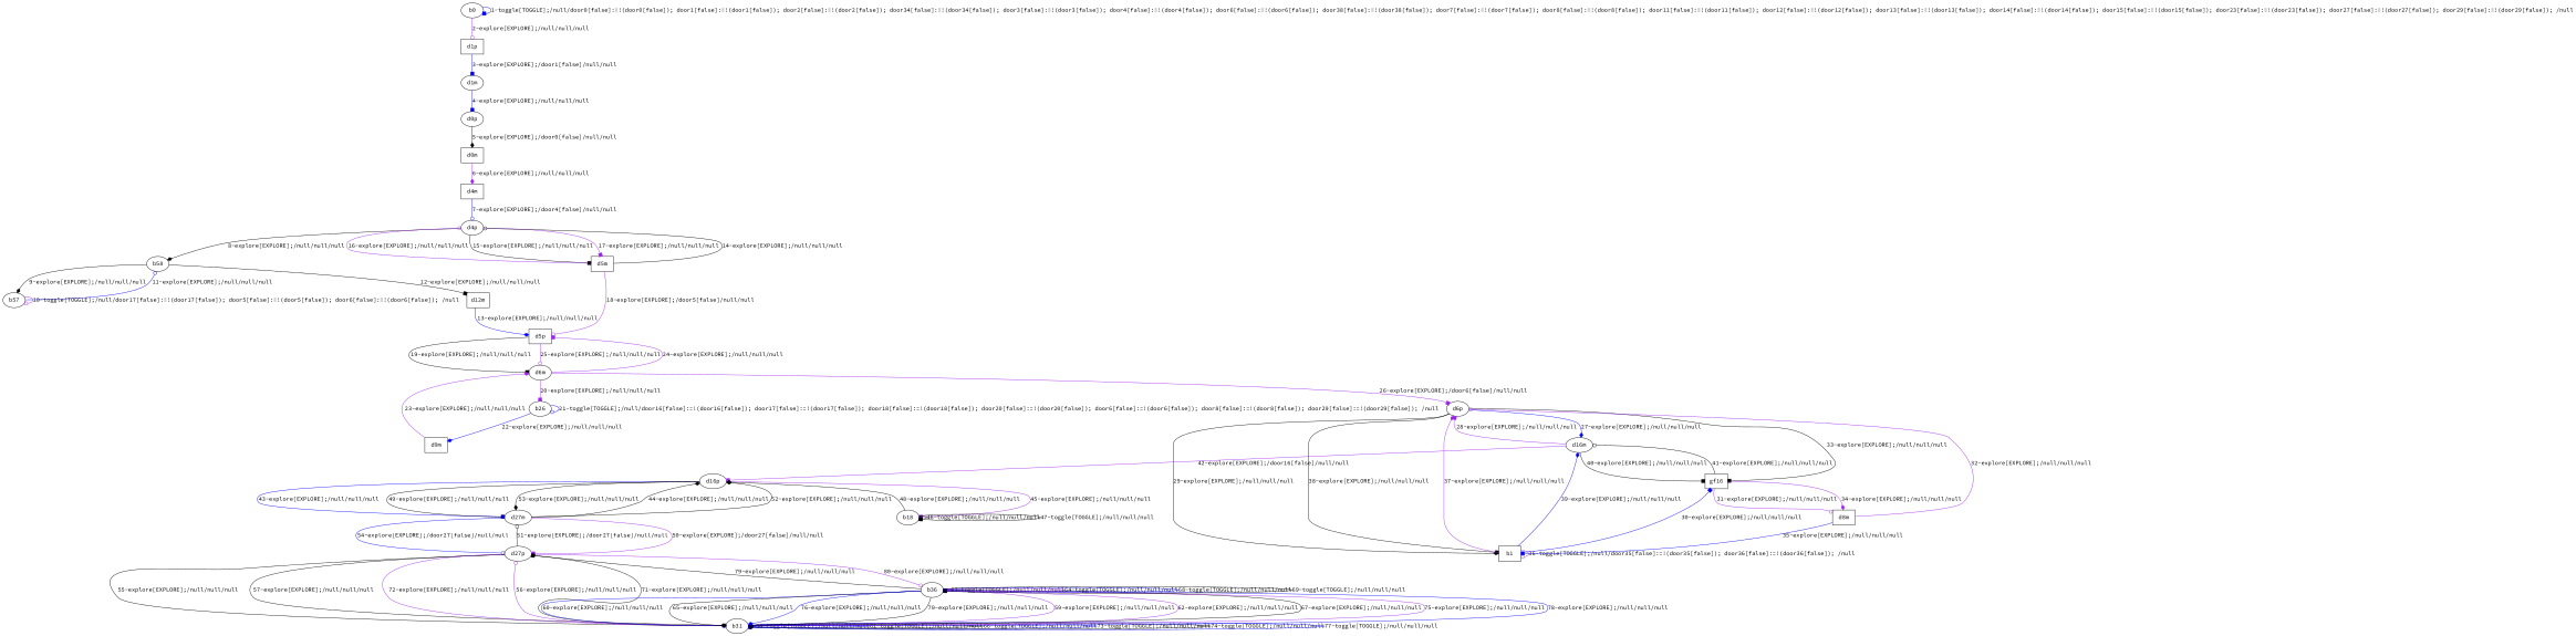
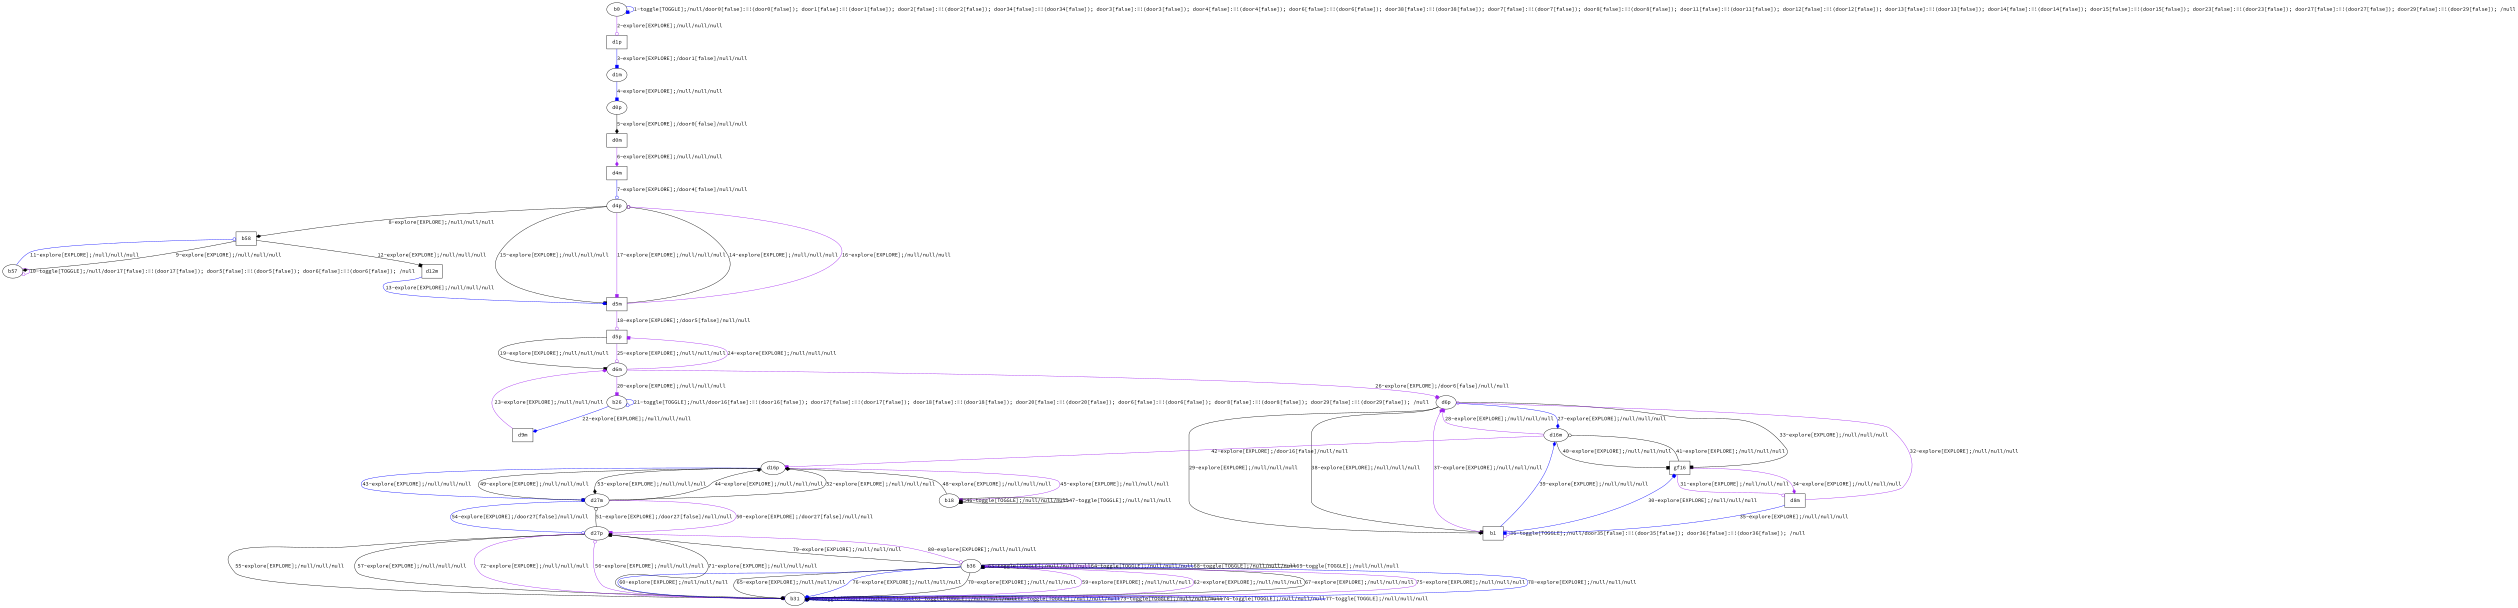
  digraph {
    fontname="Source Code Pro"
    node [fontname="Source Code Pro" shape=ellipse]
    edge [arrowhead=odot color=black fontname="Source Code Pro"]
    b0
    d1p [shape=box]
    d1m
    d0p
    d0m [shape=box]
    d4m [shape=box]
    d4p
-   b58
+   b58 [shape=box]
    d5m [shape=box]
    b57
    d12m [shape=box]
    d5p [shape=box]
    d6m
    b26
    d6p
    d9m [shape=box]
    d16m
    b1 [shape=box]
    n19 [label=gf16 shape=box]
    d16p
    d8m [shape=box]
    d27m
    b18
    d27p
    n25 [label=b31]
    b36
    b0 -> b0 [arrowhead=box color=blue label="1-toggle[TOGGLE];/null/door0[false]:=!(door0[false]); door1[false]:=!(door1[false]); door2[false]:=!(door2[false]); door34[false]:=!(door34[false]); door3[false]:=!(door3[false]); door4[false]:=!(door4[false]); door6[false]:=!(door6[false]); door38[false]:=!(door38[false]); door7[false]:=!(door7[false]); door8[false]:=!(door8[false]); door11[false]:=!(door11[false]); door12[false]:=!(door12[false]); door13[false]:=!(door13[false]); door14[false]:=!(door14[false]); door15[false]:=!(door15[false]); door23[false]:=!(door23[false]); door27[false]:=!(door27[false]); door29[false]:=!(door29[false]); /null"]
    b0 -> d1p [color=purple label="2-explore[EXPLORE];/null/null/null"]
    d1p -> d1m [arrowhead=box color=blue label="3-explore[EXPLORE];/door1[false]/null/null"]
    d1m -> d0p [arrowhead=box color=blue label="4-explore[EXPLORE];/null/null/null"]
    d0p -> d0m [arrowhead=diamond label="5-explore[EXPLORE];/door0[false]/null/null"]
    d0m -> d4m [arrowhead=diamond color=purple label="6-explore[EXPLORE];/null/null/null"]
    d4m -> d4p [color=blue label="7-explore[EXPLORE];/door4[false]/null/null"]
    d4p -> b58 [arrowhead=diamond label="8-explore[EXPLORE];/null/null/null"]
    d4p -> d5m [arrowhead=box label="15-explore[EXPLORE];/null/null/null"]
    d4p -> d5m [arrowhead=box color=purple label="17-explore[EXPLORE];/null/null/null"]
    b58 -> b57 [arrowhead=diamond label="9-explore[EXPLORE];/null/null/null"]
    b58 -> d12m [arrowhead=box label="12-explore[EXPLORE];/null/null/null"]
    d5m -> d4p [label="14-explore[EXPLORE];/null/null/null"]
    d5m -> d4p [color=purple label="16-explore[EXPLORE];/null/null/null"]
    d5m -> d5p [color=purple label="18-explore[EXPLORE];/door5[false]/null/null"]
    b57 -> b58 [color=blue label="11-explore[EXPLORE];/null/null/null"]
    b57 -> b57 [color=purple label="10-toggle[TOGGLE];/null/door17[false]:=!(door17[false]); door5[false]:=!(door5[false]); door6[false]:=!(door6[false]); /null"]
-   d12m -> d5p [arrowhead=diamond color=blue label="13-explore[EXPLORE];/null/null/null"]
+   d12m -> d5m [arrowhead=diamond color=blue label="13-explore[EXPLORE];/null/null/null"]
    d5p -> d6m [arrowhead=box label="19-explore[EXPLORE];/null/null/null"]
    d5p -> d6m [color=purple label="25-explore[EXPLORE];/null/null/null"]
    d6m -> d5p [arrowhead=box color=purple label="24-explore[EXPLORE];/null/null/null"]
    d6m -> b26 [arrowhead=box color=purple label="20-explore[EXPLORE];/null/null/null"]
    d6m -> d6p [arrowhead=box color=purple label="26-explore[EXPLORE];/door6[false]/null/null"]
    b26 -> b26 [color=blue label="21-toggle[TOGGLE];/null/door16[false]:=!(door16[false]); door17[false]:=!(door17[false]); door18[false]:=!(door18[false]); door20[false]:=!(door20[false]); door6[false]:=!(door6[false]); door8[false]:=!(door8[false]); door29[false]:=!(door29[false]); /null"]
    b26 -> d9m [arrowhead=diamond color=blue label="22-explore[EXPLORE];/null/null/null"]
    d6p -> d16m [arrowhead=diamond color=blue label="27-explore[EXPLORE];/null/null/null"]
    d6p -> b1 [arrowhead=diamond label="29-explore[EXPLORE];/null/null/null"]
    d6p -> b1 [arrowhead=box label="38-explore[EXPLORE];/null/null/null"]
    d6p -> n19 [arrowhead=box label="33-explore[EXPLORE];/null/null/null"]
    d9m -> d6m [arrowhead=diamond color=purple label="23-explore[EXPLORE];/null/null/null"]
    d16m -> d6p [arrowhead=box color=purple label="28-explore[EXPLORE];/null/null/null"]
    d16m -> n19 [arrowhead=box label="40-explore[EXPLORE];/null/null/null"]
    d16m -> d16p [arrowhead=box color=purple label="42-explore[EXPLORE];/door16[false]/null/null"]
    b1 -> d6p [arrowhead=diamond color=purple label="37-explore[EXPLORE];/null/null/null"]
    b1 -> d16m [arrowhead=diamond color=blue label="39-explore[EXPLORE];/null/null/null"]
    b1 -> b1 [color=purple label="36-toggle[TOGGLE];/null/door35[false]:=!(door35[false]); door36[false]:=!(door36[false]); /null"]
    b1 -> n19 [arrowhead=box color=blue label="30-explore[EXPLORE];/null/null/null"]
    n19 -> d16m [label="41-explore[EXPLORE];/null/null/null"]
    n19 -> d8m [color=purple label="31-explore[EXPLORE];/null/null/null"]
    n19 -> d8m [arrowhead=diamond color=purple label="34-explore[EXPLORE];/null/null/null"]
    d16p -> d27m [arrowhead=box color=blue label="43-explore[EXPLORE];/null/null/null"]
    d16p -> d27m [label="49-explore[EXPLORE];/null/null/null"]
    d16p -> d27m [arrowhead=diamond label="53-explore[EXPLORE];/null/null/null"]
    d16p -> b18 [arrowhead=box color=purple label="45-explore[EXPLORE];/null/null/null"]
    d8m -> d6p [color=purple label="32-explore[EXPLORE];/null/null/null"]
    d8m -> b1 [arrowhead=box color=blue label="35-explore[EXPLORE];/null/null/null"]
    d27m -> d16p [arrowhead=diamond label="44-explore[EXPLORE];/null/null/null"]
    d27m -> d16p [arrowhead=diamond label="52-explore[EXPLORE];/null/null/null"]
    d27m -> d27p [arrowhead=box color=purple label="50-explore[EXPLORE];/door27[false]/null/null"]
    d27m -> d27p [color=blue label="54-explore[EXPLORE];/door27[false]/null/null"]
    b18 -> d16p [arrowhead=diamond label="48-explore[EXPLORE];/null/null/null"]
    b18 -> b18 [arrowhead=box label="46-toggle[TOGGLE];/null/null/null"]
    b18 -> b18 [arrowhead=box label="47-toggle[TOGGLE];/null/null/null"]
    d27p -> d27m [label="51-explore[EXPLORE];/door27[false]/null/null"]
    d27p -> n25 [label="55-explore[EXPLORE];/null/null/null"]
    d27p -> n25 [arrowhead=box label="57-explore[EXPLORE];/null/null/null"]
    d27p -> n25 [color=purple label="72-explore[EXPLORE];/null/null/null"]
    d27p -> b36 [color=purple label="80-explore[EXPLORE];/null/null/null"]
    n25 -> d27p [color=purple label="56-explore[EXPLORE];/null/null/null"]
    n25 -> d27p [label="71-explore[EXPLORE];/null/null/null"]
    n25 -> n25 [color=blue label="58-toggle[TOGGLE];/null/null/null"]
    n25 -> n25 [arrowhead=diamond color=blue label="61-toggle[TOGGLE];/null/null/null"]
    n25 -> n25 [arrowhead=box label="66-toggle[TOGGLE];/null/null/null"]
    n25 -> n25 [color=blue label="73-toggle[TOGGLE];/null/null/null"]
    n25 -> n25 [arrowhead=diamond label="74-toggle[TOGGLE];/null/null/null"]
    n25 -> n25 [color=blue label="77-toggle[TOGGLE];/null/null/null"]
    n25 -> b36 [arrowhead=diamond color=purple label="59-explore[EXPLORE];/null/null/null"]
    n25 -> b36 [color=purple label="62-explore[EXPLORE];/null/null/null"]
    n25 -> b36 [label="67-explore[EXPLORE];/null/null/null"]
    n25 -> b36 [arrowhead=diamond color=purple label="75-explore[EXPLORE];/null/null/null"]
    n25 -> b36 [color=blue label="78-explore[EXPLORE];/null/null/null"]
    b36 -> d27p [arrowhead=box label="79-explore[EXPLORE];/null/null/null"]
    b36 -> n25 [color=blue label="60-explore[EXPLORE];/null/null/null"]
    b36 -> n25 [arrowhead=diamond label="65-explore[EXPLORE];/null/null/null"]
    b36 -> n25 [arrowhead=diamond label="70-explore[EXPLORE];/null/null/null"]
    b36 -> n25 [arrowhead=diamond color=blue label="76-explore[EXPLORE];/null/null/null"]
    b36 -> b36 [arrowhead=diamond color=purple label="63-toggle[TOGGLE];/null/null/null"]
    b36 -> b36 [arrowhead=diamond color=purple label="64-toggle[TOGGLE];/null/null/null"]
    b36 -> b36 [arrowhead=box color=blue label="68-toggle[TOGGLE];/null/null/null"]
    b36 -> b36 [arrowhead=box label="69-toggle[TOGGLE];/null/null/null"]
  }
